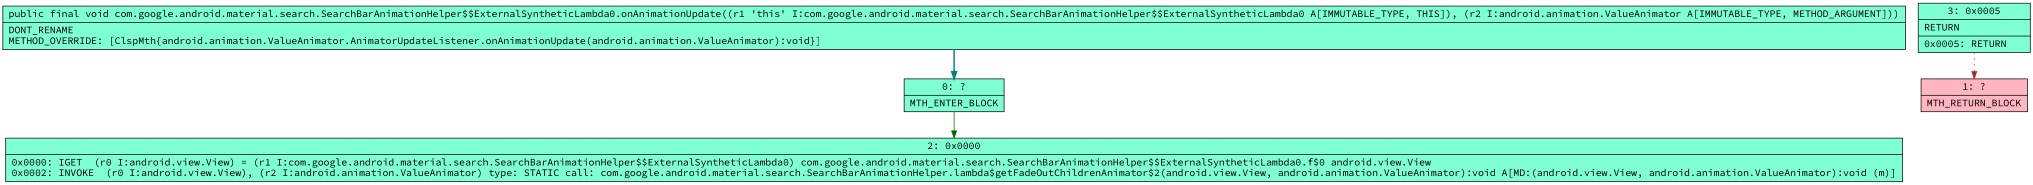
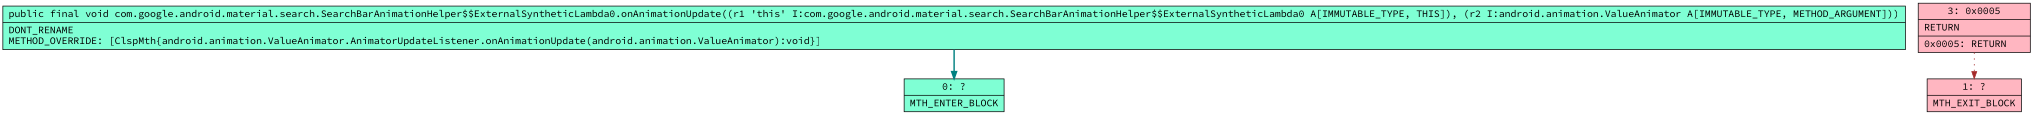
  digraph {
    fontname="Source Code Pro"
    node [fillcolor=aquamarine fontname="Source Code Pro" shape=record style=filled]
    edge [fontname="Source Code Pro"]
    n1 [label="{0\:\ ?|MTH_ENTER_BLOCK\l}"]
-   n2 [label="{2\:\ 0x0000|0x0000: IGET  (r0 I:android.view.View) = (r1 I:com.google.android.material.search.SearchBarAnimationHelper$$ExternalSyntheticLambda0) com.google.android.material.search.SearchBarAnimationHelper$$ExternalSyntheticLambda0.f$0 android.view.View \l0x0002: INVOKE  (r0 I:android.view.View), (r2 I:android.animation.ValueAnimator) type: STATIC call: com.google.android.material.search.SearchBarAnimationHelper.lambda$getFadeOutChildrenAnimator$2(android.view.View, android.animation.ValueAnimator):void A[MD:(android.view.View, android.animation.ValueAnimator):void (m)]\l}"]
-   n3 [label="{3\:\ 0x0005|RETURN\l|0x0005: RETURN   \l}"]
-   n4 [fillcolor=lightpink label="{1\:\ ?|MTH_RETURN_BLOCK\l}"]
+   n3 [fillcolor=lightpink label="{3\:\ 0x0005|RETURN\l|0x0005: RETURN   \l}"]
+   n4 [fillcolor=lightpink label="{1\:\ ?|MTH_EXIT_BLOCK\l}"]
    n5 [label="{public final void com.google.android.material.search.SearchBarAnimationHelper$$ExternalSyntheticLambda0.onAnimationUpdate((r1 'this' I:com.google.android.material.search.SearchBarAnimationHelper$$ExternalSyntheticLambda0 A[IMMUTABLE_TYPE, THIS]), (r2 I:android.animation.ValueAnimator A[IMMUTABLE_TYPE, METHOD_ARGUMENT]))  | DONT_RENAME\lMETHOD_OVERRIDE: [ClspMth\{android.animation.ValueAnimator.AnimatorUpdateListener.onAnimationUpdate(android.animation.ValueAnimator):void\}]\l}"]
-   n1 -> n2 [color=darkgreen style=solid]
    n3 -> n4 [color=brown style=dotted]
    n5 -> n1 [color=teal style=bold]
  }
